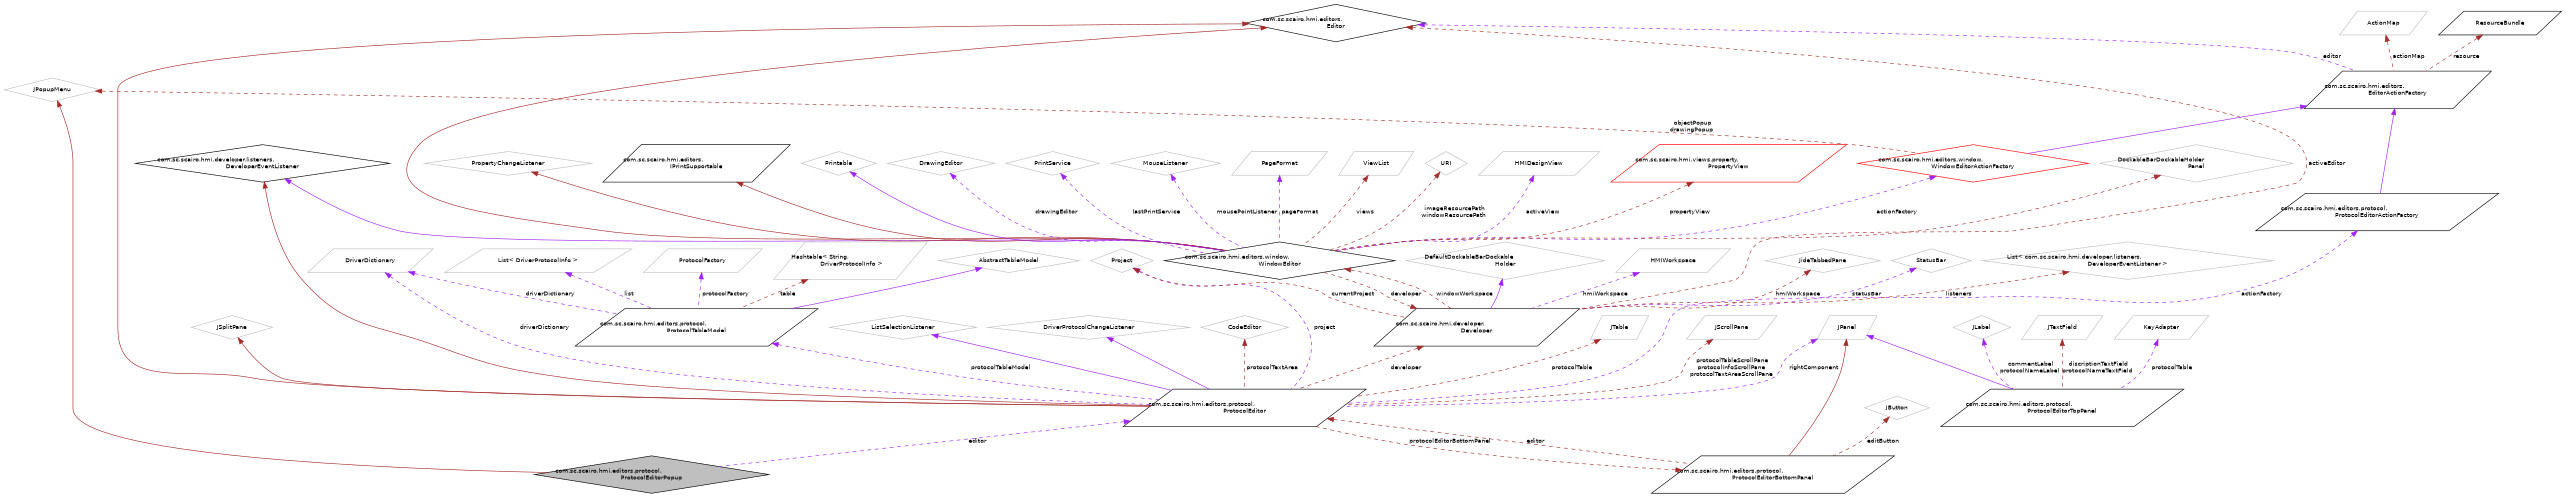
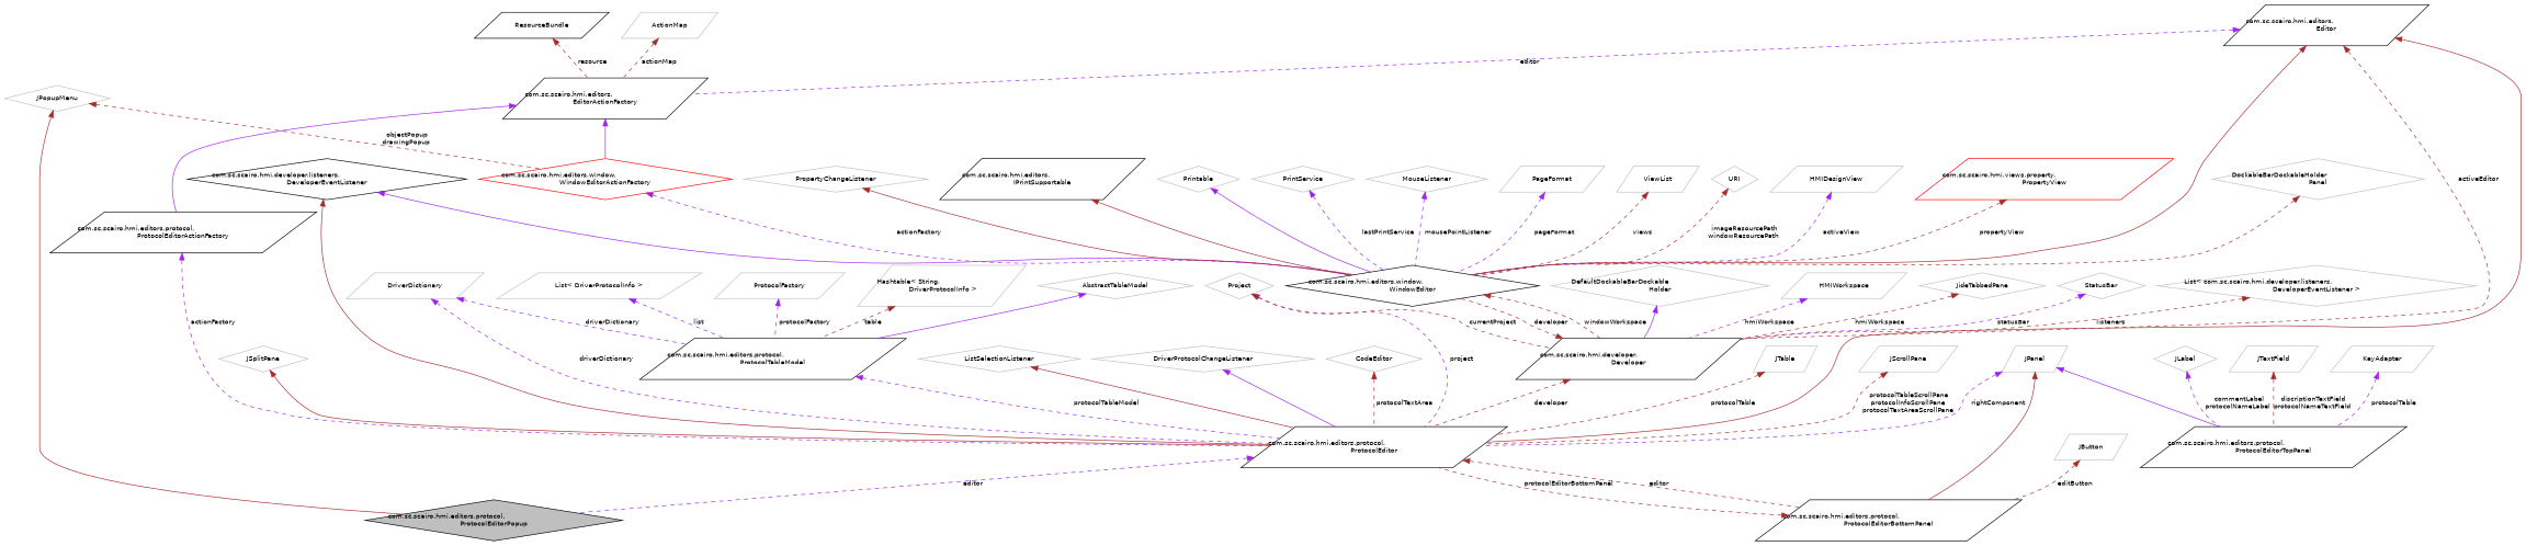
  digraph {
    rankdir=TB
    node [color=grey75 fillcolor=white fontname=Helvetica fontsize=10 shape=parallelogram style=filled]
    edge [color=brown dir=back fontname=Helvetica fontsize=10 labelfontname=Helvetica labelfontsize=10 style=dashed]
    n1 [color=black fillcolor=grey75 fontcolor=black height=0.2 label="com.sc.scairo.hmi.editors.protocol.\lProtocolEditorPopup" shape=diamond width=0.4]
    n2 [height=0.2 label=JPopupMenu shape=diamond width=0.4]
    n3 [color=red height=0.2 label="com.sc.scairo.hmi.editors.window.\lWindowEditorActionFactory" shape=diamond width=0.4]
    n4 [color=black height=0.2 label="com.sc.scairo.hmi.editors.window.\lWindowEditor" shape=diamond width=0.4]
    n5 [color=black height=0.2 label="com.sc.scairo.hmi.editors.protocol.\lProtocolEditor" width=0.4]
    n6 [color=black height=0.2 label="com.sc.scairo.hmi.editors.protocol.\lProtocolEditorBottomPanel" width=0.4]
    n7 [height=0.2 label=JSplitPane shape=diamond width=0.4]
    n8 [color=black height=0.2 label="com.sc.scairo.hmi.developer.listeners.\lDeveloperEventListener" shape=diamond width=0.4]
    n9 [color=black height=0.2 label="com.sc.scairo.hmi.developer.\lDeveloper" width=0.4]
-   n10 [color=black height=0.2 label="com.sc.scairo.hmi.editors.\lEditor" shape=diamond width=0.4]
+   n10 [color=black height=0.2 label="com.sc.scairo.hmi.editors.\lEditor" width=0.4]
    n11 [color=black height=0.2 label="com.sc.scairo.hmi.editors.\lEditorActionFactory" width=0.4]
    n12 [color=black height=0.2 label="com.sc.scairo.hmi.editors.protocol.\lProtocolEditorActionFactory" width=0.4]
    n13 [height=0.2 label=ListSelectionListener shape=diamond width=0.4]
    n14 [height=0.2 label=DriverProtocolChangeListener shape=diamond width=0.4]
    n15 [color=black height=0.2 label=ResourceBundle width=0.4]
    n16 [height=0.2 label=ActionMap width=0.4]
    n17 [color=black height=0.2 label="com.sc.scairo.hmi.editors.protocol.\lProtocolEditorTopPanel" width=0.4]
    n18 [height=0.2 label=JPanel width=0.4]
    n19 [height=0.2 label=JTextField width=0.4]
    n20 [height=0.2 label=KeyAdapter width=0.4]
    n21 [height=0.2 label=JLabel shape=diamond width=0.4]
    n22 [height=0.2 label=CodeEditor shape=diamond width=0.4]
-   n23 [height=0.2 label=JButton shape=diamond width=0.4]
+   n23 [height=0.2 label=JButton width=0.4]
    n24 [height=0.2 label=DriverDictionary width=0.4]
    n25 [color=black height=0.2 label="com.sc.scairo.hmi.editors.protocol.\lProtocolTableModel" width=0.4]
    n26 [height=0.2 label=JTable width=0.4]
    n27 [height=0.2 label="DefaultDockableBarDockable\lHolder" shape=diamond width=0.4]
    n28 [height=0.2 label=HMIWorkspace width=0.4]
    n29 [height=0.2 label="DockableBarDockableHolder\lPanel" shape=diamond width=0.4]
    n30 [height=0.2 label=PropertyChangeListener shape=diamond width=0.4]
    n31 [color=black height=0.2 label="com.sc.scairo.hmi.editors.\lIPrintSupportable" width=0.4]
    n32 [height=0.2 label=Printable shape=diamond width=0.4]
-   n33 [height=0.2 label=DrawingEditor shape=diamond width=0.4]
    n34 [height=0.2 label=PrintService shape=diamond width=0.4]
    n35 [height=0.2 label=MouseListener shape=diamond width=0.4]
    n36 [height=0.2 label=PageFormat width=0.4]
    n37 [height=0.2 label=ViewList width=0.4]
    n38 [height=0.2 label=URI shape=diamond width=0.4]
    n39 [height=0.2 label=HMIDesignView width=0.4]
    n40 [color=red height=0.2 label="com.sc.scairo.hmi.views.property.\lPropertyView" width=0.4]
    n41 [height=0.2 label=JideTabbedPane shape=diamond width=0.4]
    n42 [height=0.2 label=StatusBar shape=diamond width=0.4]
    n43 [height=0.2 label=Project shape=diamond width=0.4]
    n44 [height=0.2 label="List\< com.sc.scairo.hmi.developer.listeners.\lDeveloperEventListener \>" shape=diamond width=0.4]
    n45 [height=0.2 label=AbstractTableModel shape=diamond width=0.4]
    n46 [height=0.2 label="List\< DriverProtocolInfo \>" width=0.4]
    n47 [height=0.2 label=ProtocolFactory width=0.4]
    n48 [height=0.2 label="Hashtable\< String,\l DriverProtocolInfo \>" width=0.4]
    n49 [height=0.2 label=JScrollPane width=0.4]
    n2 -> n1 [style=solid]
    n2 -> n3 [label=" objectPopup\ndrawingPopup"]
    n3 -> n4 [color=purple label=" actionFactory"]
    n4 -> n9 [label=" windowWorkspace"]
    n5 -> n1 [color=purple label=" editor"]
    n5 -> n6 [label=" editor"]
    n6 -> n5 [label=" protocolEditorBottomPanel"]
    n7 -> n5 [style=solid]
    n8 -> n4 [color=purple style=solid]
    n8 -> n5 [style=solid]
    n9 -> n4 [label=" developer"]
    n9 -> n5 [label=" developer"]
    n10 -> n4 [style=solid]
    n10 -> n5 [style=solid]
    n10 -> n9 [label=" activeEditor"]
    n10 -> n11 [color=purple label=" editor"]
    n11 -> n3 [color=purple style=solid]
    n11 -> n12 [color=purple style=solid]
    n12 -> n5 [color=purple label=" actionFactory"]
-   n13 -> n5 [color=purple style=solid]
+   n13 -> n5 [style=solid]
    n14 -> n5 [color=purple style=solid]
    n15 -> n11 [label=" resource"]
    n16 -> n11 [label=" actionMap"]
    n18 -> n5 [color=purple label=" rightComponent"]
    n18 -> n6 [style=solid]
    n18 -> n17 [color=purple style=solid]
    n19 -> n17 [label=" discriptionTextField\nprotocolNameTextField"]
    n20 -> n17 [color=purple label=" protocolTable"]
    n21 -> n17 [color=purple label=" commentLabel\nprotocolNameLabel"]
    n22 -> n5 [label=" protocolTextArea"]
    n23 -> n6 [label=" editButton"]
    n24 -> n5 [color=purple label=" driverDictionary"]
    n24 -> n25 [color=purple label=" driverDictionary"]
    n25 -> n5 [color=purple label=" protocolTableModel"]
    n26 -> n5 [label=" protocolTable"]
    n27 -> n9 [color=purple style=solid]
    n28 -> n9 [color=purple label=" hmiWorkspace"]
    n29 -> n4
    n30 -> n4 [style=solid]
    n31 -> n4 [style=solid]
    n32 -> n4 [color=purple style=solid]
-   n33 -> n4 [color=purple label=" drawingEditor"]
    n34 -> n4 [color=purple label=" lastPrintService"]
    n35 -> n4 [color=purple label=" mousePointListener"]
    n36 -> n4 [color=purple label=" pageFormat"]
    n37 -> n4 [label=" views"]
    n38 -> n4 [label=" imageResourcePath\nwindowResourcePath"]
    n39 -> n4 [color=purple label=" activeView"]
    n40 -> n4 [label=" propertyView"]
    n41 -> n9 [label=" hmiWorkspace"]
    n42 -> n9 [color=purple label=" statusBar"]
    n43 -> n5 [color=purple label=" project"]
    n43 -> n9 [label=" currentProject"]
    n44 -> n9 [label=" listeners"]
    n45 -> n25 [color=purple style=solid]
    n46 -> n25 [color=purple label=" list"]
    n47 -> n25 [color=purple label=" protocolFactory"]
    n48 -> n25 [label=" table"]
    n49 -> n5 [label=" protocolTableScrollPane\nprotocolInfoScrollPane\nprotocolTextAreaScrollPane"]
  }
